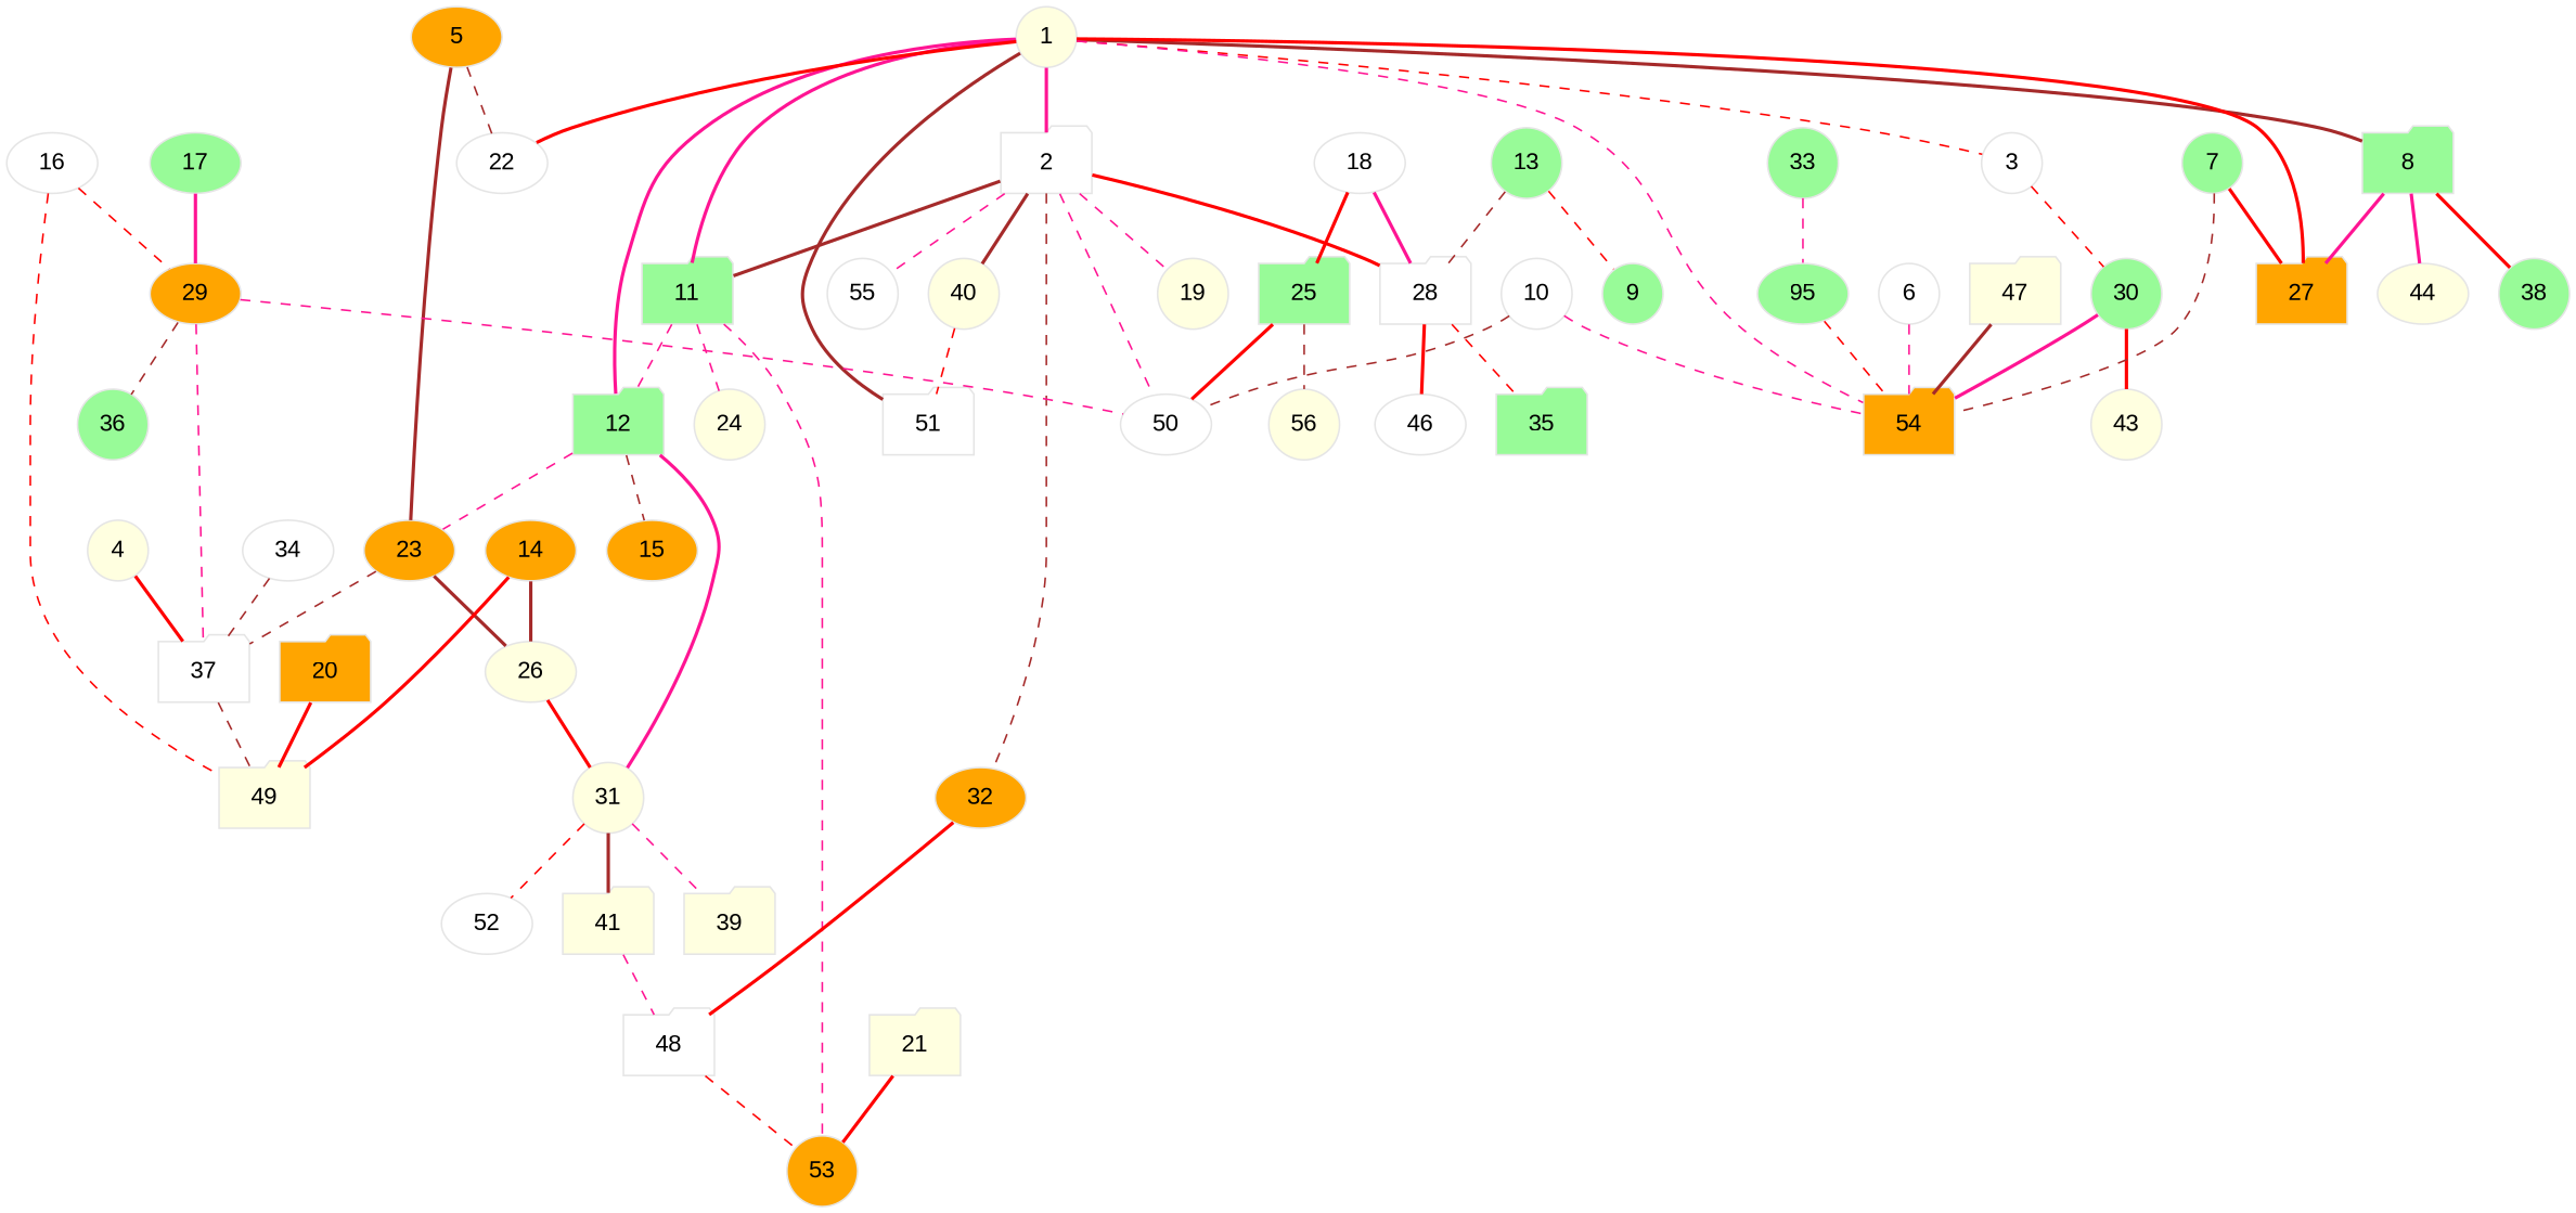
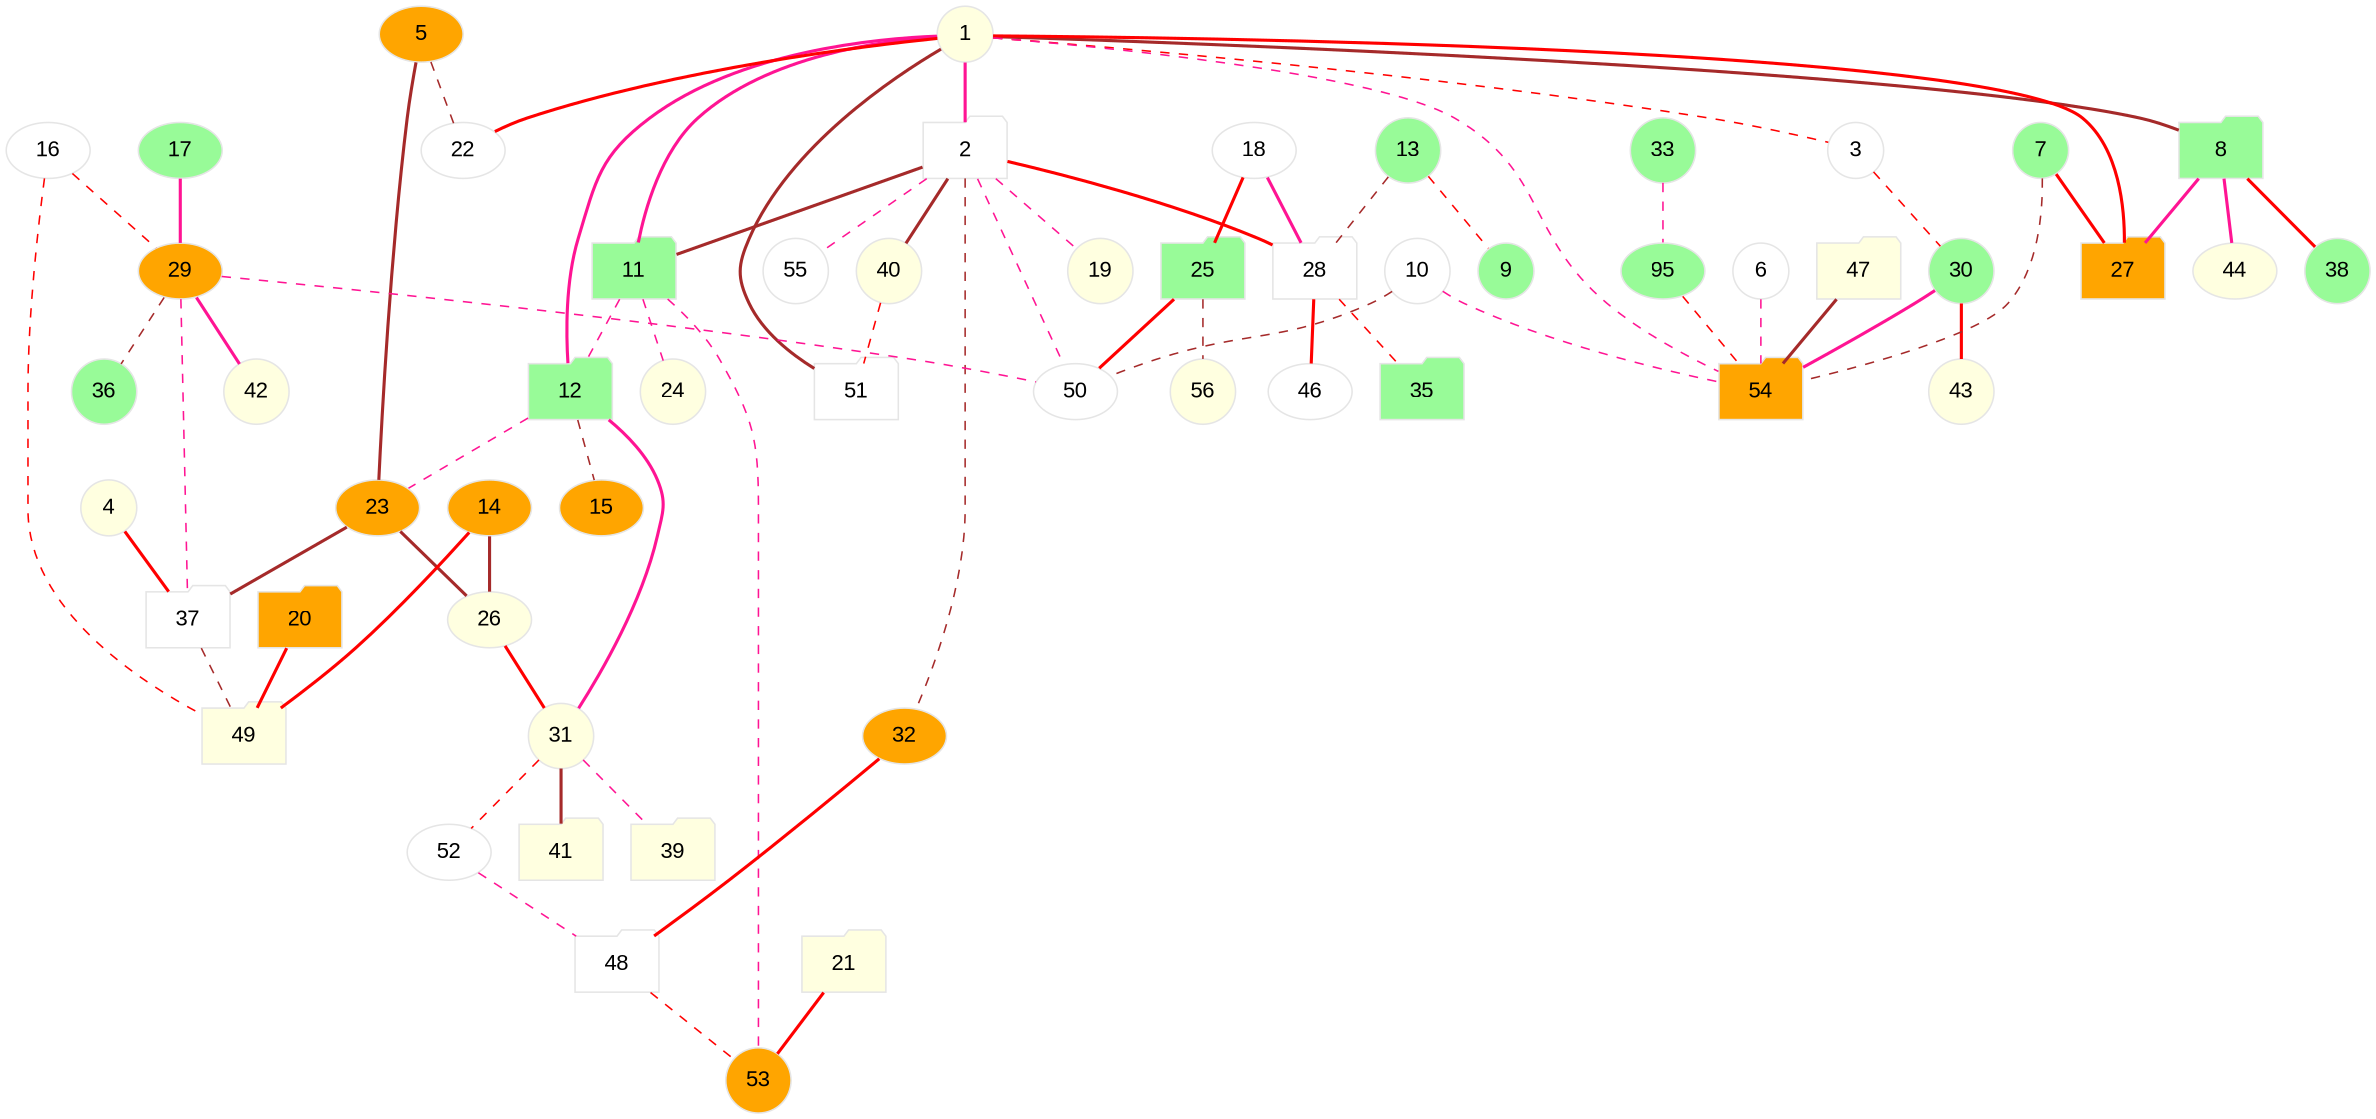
  graph {
    fontname="Liberation Sans"
    node [color=gray90 fillcolor=white fontname="Liberation Sans" shape=circle style=filled]
    edge [color=deeppink fontname="Liberation Sans" style=dashed weight=1.0]
    2 [shape=folder]
    1 [fillcolor=lightyellow]
    3
    8 [fillcolor=palegreen shape=folder]
    11 [fillcolor=palegreen shape=folder]
    12 [fillcolor=palegreen shape=folder]
    22 [shape=ellipse]
    27 [fillcolor=orange shape=folder]
    51 [shape=folder]
    54 [fillcolor=orange shape=folder]
    19 [fillcolor=lightyellow]
    28 [shape=folder]
    32 [fillcolor=orange shape=ellipse]
    40 [fillcolor=lightyellow]
    50 [shape=ellipse]
    55
    30 [fillcolor=palegreen]
    38 [fillcolor=palegreen]
    44 [fillcolor=lightyellow shape=ellipse]
    24 [fillcolor=lightyellow]
    53 [fillcolor=orange]
    23 [fillcolor=orange shape=ellipse]
    15 [fillcolor=orange shape=ellipse]
    31 [fillcolor=lightyellow]
    9 [fillcolor=palegreen]
    35 [fillcolor=palegreen shape=folder]
    46 [shape=ellipse]
    48 [shape=folder]
    43 [fillcolor=lightyellow]
    37 [shape=folder]
    4 [fillcolor=lightyellow]
    49 [fillcolor=lightyellow shape=folder]
    5 [fillcolor=orange shape=ellipse]
    26 [fillcolor=lightyellow shape=ellipse]
    6
    7 [fillcolor=palegreen]
    10
    39 [fillcolor=lightyellow shape=folder]
    41 [fillcolor=lightyellow shape=folder]
    52 [shape=ellipse]
    13 [fillcolor=palegreen]
    14 [fillcolor=orange shape=ellipse]
    16 [shape=ellipse]
    29 [fillcolor=orange shape=ellipse]
    36 [fillcolor=palegreen]
+   42 [fillcolor=lightyellow]
    17 [fillcolor=palegreen shape=ellipse]
    18 [shape=ellipse]
    25 [fillcolor=palegreen shape=folder]
    56 [fillcolor=lightyellow]
    20 [fillcolor=orange shape=folder]
    21 [fillcolor=lightyellow shape=folder]
    33 [fillcolor=palegreen]
    n54 [fillcolor=palegreen label=95 shape=ellipse]
-   34 [shape=ellipse]
    47 [fillcolor=lightyellow shape=folder]
    2 -- 11 [color=brown style=bold]
    2 -- 19
    2 -- 28 [color=red style=bold]
    2 -- 32 [color=brown]
    2 -- 40 [color=brown style=bold]
    2 -- 50
    2 -- 55
    1 -- 2 [style=bold]
    1 -- 3 [color=red]
    1 -- 8 [color=brown style=bold]
    1 -- 11 [style=bold]
    1 -- 12 [style=bold]
    1 -- 22 [color=red style=bold]
    1 -- 27 [color=red style=bold]
    1 -- 51 [color=brown style=bold]
    1 -- 54
    3 -- 30 [color=red]
    8 -- 27 [style=bold]
    8 -- 38 [color=red style=bold]
    8 -- 44 [style=bold]
    11 -- 12
    11 -- 24
    11 -- 53
    12 -- 23
    12 -- 15 [color=brown]
    12 -- 31 [style=bold]
    28 -- 35 [color=red]
    28 -- 46 [color=red style=bold]
    32 -- 48 [color=red style=bold]
    40 -- 51 [color=red]
    30 -- 54 [style=bold]
    30 -- 43 [color=red style=bold]
-   23 -- 37 [color=brown]
+   23 -- 37 [color=brown style=bold]
    23 -- 26 [color=brown style=bold]
    31 -- 39
    31 -- 41 [color=brown style=bold]
    31 -- 52 [color=red]
    48 -- 53 [color=red]
    37 -- 49 [color=brown]
    4 -- 37 [color=red style=bold]
    5 -- 22 [color=brown]
    5 -- 23 [color=brown style=bold]
    26 -- 31 [color=red style=bold]
    6 -- 54
    7 -- 27 [color=red style=bold]
    7 -- 54 [color=brown]
    10 -- 54
    10 -- 50 [color=brown]
-   41 -- 48
+   52 -- 48
    13 -- 28 [color=brown]
    13 -- 9 [color=red]
    14 -- 49 [color=red style=bold]
    14 -- 26 [color=brown style=bold]
    16 -- 49 [color=red]
    16 -- 29 [color=red]
    29 -- 50
    29 -- 37
    29 -- 36 [color=brown]
+   29 -- 42 [style=bold]
    17 -- 29 [style=bold]
    18 -- 28 [style=bold]
    18 -- 25 [color=red style=bold]
    25 -- 50 [color=red style=bold]
    25 -- 56 [color=brown]
    20 -- 49 [color=red style=bold]
    21 -- 53 [color=red style=bold]
    33 -- n54
    n54 -- 54 [color=red]
-   34 -- 37 [color=brown]
    47 -- 54 [color=brown style=bold]
  }
